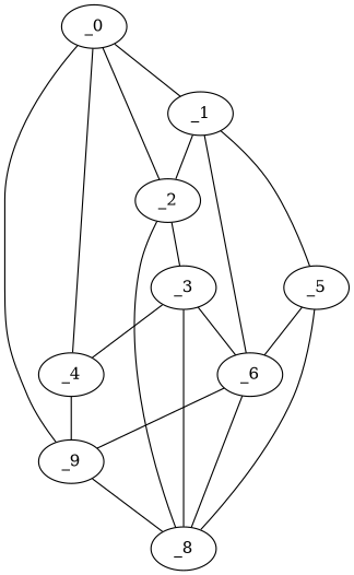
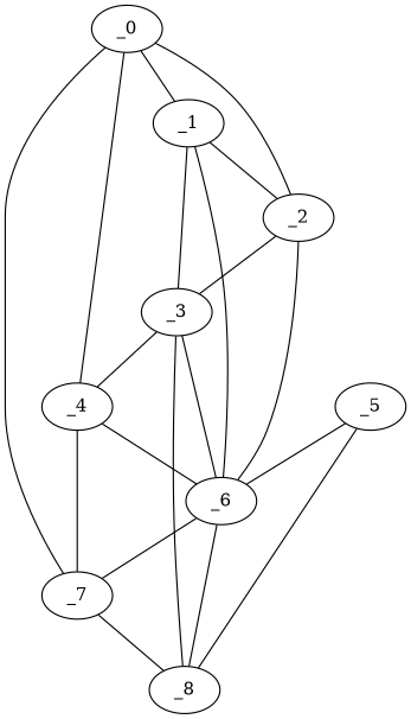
  graph {
    edge [valence=2]
    _0 [x=59 y=8]
    _1 [x=62 y=16]
    _2 [x=71 y=48]
    _4 [x=81 y=23]
-   _7 [x=98 y=19 label=_9]
+   _7 [x=98 y=19]
    _3 [x=80 y=41]
    _6 [x=96 y=27]
    _8 [x=104 y=25]
    _5 [x=86 y=34]
    _0 -- _1
    _0 -- _2 [valence=1]
    _0 -- _4
    _0 -- _7 [valence=1]
    _1 -- _2
-   _1 -- _5
+   _1 -- _3
    _1 -- _6
    _2 -- _3 [valence=1]
-   _2 -- _8 [valence=1]
+   _2 -- _6 [valence=1]
    _4 -- _7
+   _4 -- _6
    _7 -- _8 [valence=1]
    _3 -- _4
    _3 -- _6
    _3 -- _8
    _6 -- _7
    _6 -- _8
    _5 -- _6
    _5 -- _8
  }
